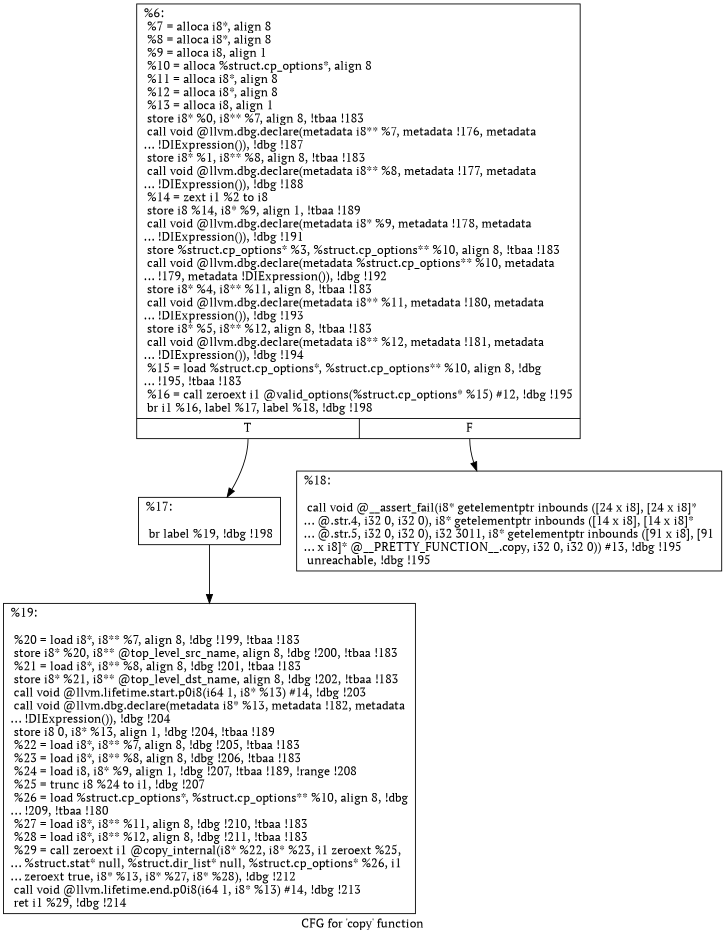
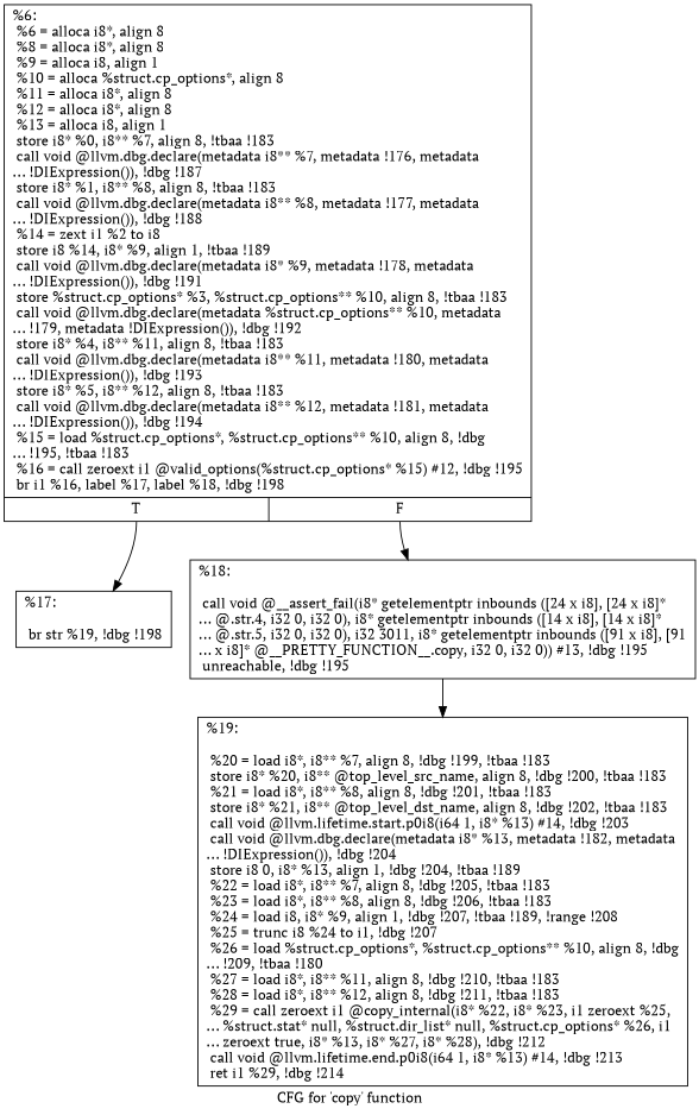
  digraph {
    fontname="PT Serif"
    label="CFG for 'copy' function"
    node [fontname="PT Serif" shape=record]
    edge [fontname="PT Serif"]
-   n1 [label="{%6:\l  %7 = alloca i8*, align 8\l  %8 = alloca i8*, align 8\l  %9 = alloca i8, align 1\l  %10 = alloca %struct.cp_options*, align 8\l  %11 = alloca i8*, align 8\l  %12 = alloca i8*, align 8\l  %13 = alloca i8, align 1\l  store i8* %0, i8** %7, align 8, !tbaa !183\l  call void @llvm.dbg.declare(metadata i8** %7, metadata !176, metadata\l... !DIExpression()), !dbg !187\l  store i8* %1, i8** %8, align 8, !tbaa !183\l  call void @llvm.dbg.declare(metadata i8** %8, metadata !177, metadata\l... !DIExpression()), !dbg !188\l  %14 = zext i1 %2 to i8\l  store i8 %14, i8* %9, align 1, !tbaa !189\l  call void @llvm.dbg.declare(metadata i8* %9, metadata !178, metadata\l... !DIExpression()), !dbg !191\l  store %struct.cp_options* %3, %struct.cp_options** %10, align 8, !tbaa !183\l  call void @llvm.dbg.declare(metadata %struct.cp_options** %10, metadata\l... !179, metadata !DIExpression()), !dbg !192\l  store i8* %4, i8** %11, align 8, !tbaa !183\l  call void @llvm.dbg.declare(metadata i8** %11, metadata !180, metadata\l... !DIExpression()), !dbg !193\l  store i8* %5, i8** %12, align 8, !tbaa !183\l  call void @llvm.dbg.declare(metadata i8** %12, metadata !181, metadata\l... !DIExpression()), !dbg !194\l  %15 = load %struct.cp_options*, %struct.cp_options** %10, align 8, !dbg\l... !195, !tbaa !183\l  %16 = call zeroext i1 @valid_options(%struct.cp_options* %15) #12, !dbg !195\l  br i1 %16, label %17, label %18, !dbg !198\l|{<s0>T|<s1>F}}"]
-   n2 [label="{%17:\l\l  br label %19, !dbg !198\l}"]
+   n1 [label="{%6:\l  %6 = alloca i8*, align 8\l  %8 = alloca i8*, align 8\l  %9 = alloca i8, align 1\l  %10 = alloca %struct.cp_options*, align 8\l  %11 = alloca i8*, align 8\l  %12 = alloca i8*, align 8\l  %13 = alloca i8, align 1\l  store i8* %0, i8** %7, align 8, !tbaa !183\l  call void @llvm.dbg.declare(metadata i8** %7, metadata !176, metadata\l... !DIExpression()), !dbg !187\l  store i8* %1, i8** %8, align 8, !tbaa !183\l  call void @llvm.dbg.declare(metadata i8** %8, metadata !177, metadata\l... !DIExpression()), !dbg !188\l  %14 = zext i1 %2 to i8\l  store i8 %14, i8* %9, align 1, !tbaa !189\l  call void @llvm.dbg.declare(metadata i8* %9, metadata !178, metadata\l... !DIExpression()), !dbg !191\l  store %struct.cp_options* %3, %struct.cp_options** %10, align 8, !tbaa !183\l  call void @llvm.dbg.declare(metadata %struct.cp_options** %10, metadata\l... !179, metadata !DIExpression()), !dbg !192\l  store i8* %4, i8** %11, align 8, !tbaa !183\l  call void @llvm.dbg.declare(metadata i8** %11, metadata !180, metadata\l... !DIExpression()), !dbg !193\l  store i8* %5, i8** %12, align 8, !tbaa !183\l  call void @llvm.dbg.declare(metadata i8** %12, metadata !181, metadata\l... !DIExpression()), !dbg !194\l  %15 = load %struct.cp_options*, %struct.cp_options** %10, align 8, !dbg\l... !195, !tbaa !183\l  %16 = call zeroext i1 @valid_options(%struct.cp_options* %15) #12, !dbg !195\l  br i1 %16, label %17, label %18, !dbg !198\l|{<s0>T|<s1>F}}"]
+   n2 [label="{%17:\l\l  br str %19, !dbg !198\l}"]
    n3 [label="{%18:\l\l  call void @__assert_fail(i8* getelementptr inbounds ([24 x i8], [24 x i8]*\l... @.str.4, i32 0, i32 0), i8* getelementptr inbounds ([14 x i8], [14 x i8]*\l... @.str.5, i32 0, i32 0), i32 3011, i8* getelementptr inbounds ([91 x i8], [91\l... x i8]* @__PRETTY_FUNCTION__.copy, i32 0, i32 0)) #13, !dbg !195\l  unreachable, !dbg !195\l}"]
    n4 [label="{%19:\l\l  %20 = load i8*, i8** %7, align 8, !dbg !199, !tbaa !183\l  store i8* %20, i8** @top_level_src_name, align 8, !dbg !200, !tbaa !183\l  %21 = load i8*, i8** %8, align 8, !dbg !201, !tbaa !183\l  store i8* %21, i8** @top_level_dst_name, align 8, !dbg !202, !tbaa !183\l  call void @llvm.lifetime.start.p0i8(i64 1, i8* %13) #14, !dbg !203\l  call void @llvm.dbg.declare(metadata i8* %13, metadata !182, metadata\l... !DIExpression()), !dbg !204\l  store i8 0, i8* %13, align 1, !dbg !204, !tbaa !189\l  %22 = load i8*, i8** %7, align 8, !dbg !205, !tbaa !183\l  %23 = load i8*, i8** %8, align 8, !dbg !206, !tbaa !183\l  %24 = load i8, i8* %9, align 1, !dbg !207, !tbaa !189, !range !208\l  %25 = trunc i8 %24 to i1, !dbg !207\l  %26 = load %struct.cp_options*, %struct.cp_options** %10, align 8, !dbg\l... !209, !tbaa !180\l  %27 = load i8*, i8** %11, align 8, !dbg !210, !tbaa !183\l  %28 = load i8*, i8** %12, align 8, !dbg !211, !tbaa !183\l  %29 = call zeroext i1 @copy_internal(i8* %22, i8* %23, i1 zeroext %25,\l... %struct.stat* null, %struct.dir_list* null, %struct.cp_options* %26, i1\l... zeroext true, i8* %13, i8* %27, i8* %28), !dbg !212\l  call void @llvm.lifetime.end.p0i8(i64 1, i8* %13) #14, !dbg !213\l  ret i1 %29, !dbg !214\l}"]
    n1 -> n2 [tailport=s0]
    n1 -> n3 [tailport=s1]
-   n2 -> n4
+   n3 -> n4
  }
